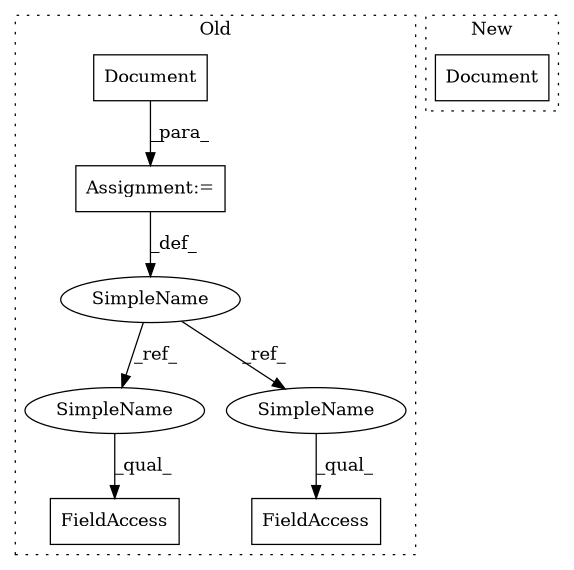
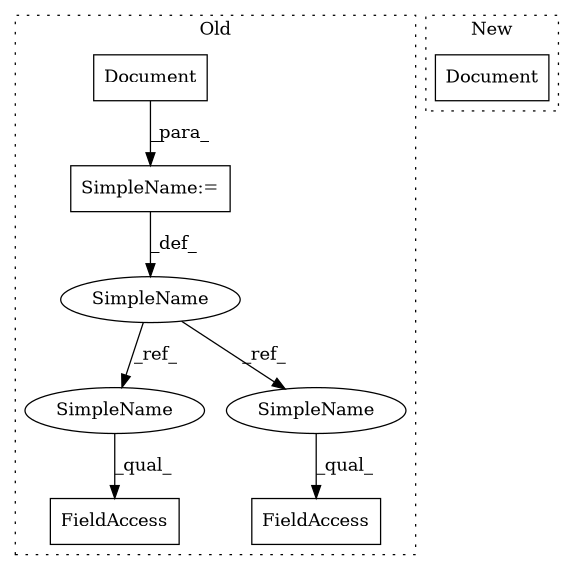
  digraph {
    node [a=42 l=9 s=3121 shape=box]
    n1 [a=32 l=10 label=Document s=2156]
    n2 [a=22 l=16 label=FieldAccess]
    n3 [label=SimpleName s=2146 shape=ellipse]
    n4 [a=22 l=14 label=FieldAccess s=3366]
-   n5 [a=7 l=1 label="Assignment:=" s=2155]
+   n5 [a=7 l=1 label="SimpleName:=" s=2155]
    n6 [label=SimpleName s=3366 shape=ellipse]
    n7 [label=SimpleName shape=ellipse]
    n8 [a=32 l="9,1" label=Document s="3377,3395"]
    subgraph cluster_1 {
      label=Old
      style=dotted
      n1
      n2
      n3
      n4
      n5
      n6
      n7
    }
    subgraph cluster_2 {
      label=New
      style=dotted
      n8
    }
    n1 -> n5 [label=_para_]
    n3 -> n6 [label=_ref_]
    n3 -> n7 [label=_ref_]
    n5 -> n3 [label=_def_]
    n6 -> n4 [label=_qual_]
    n7 -> n2 [label=_qual_]
  }
